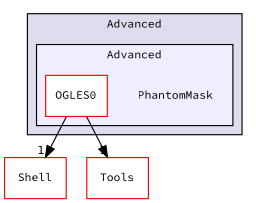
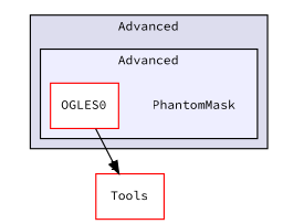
  digraph {
    compound=true
    fontname="Source Code Pro"
    node [fontname="Source Code Pro" fontsize=10 shape=box color=red fillcolor=white style=filled]
    edge [fontname="Source Code Pro" headlabel=1 labeldistance=1.5 labelfontname=Helvetica labelfontsize=10]
    n1 [label=PhantomMask shape=plaintext color="" fillcolor="" style=""]
    n2 [label=OGLES0]
-   n3 [label=Shell]
    n4 [label=Tools]
    subgraph cluster_1 {
      bgcolor="#ddddee"
      fontsize=10
      label=Advanced
      pencolor=black
      subgraph cluster_2 {
        bgcolor="#eeeeff"
        fontsize=10
        label=Advanced
        pencolor=black
        n1
        n2
      }
    }
-   n2 -> n3
    n2 -> n4
  }
